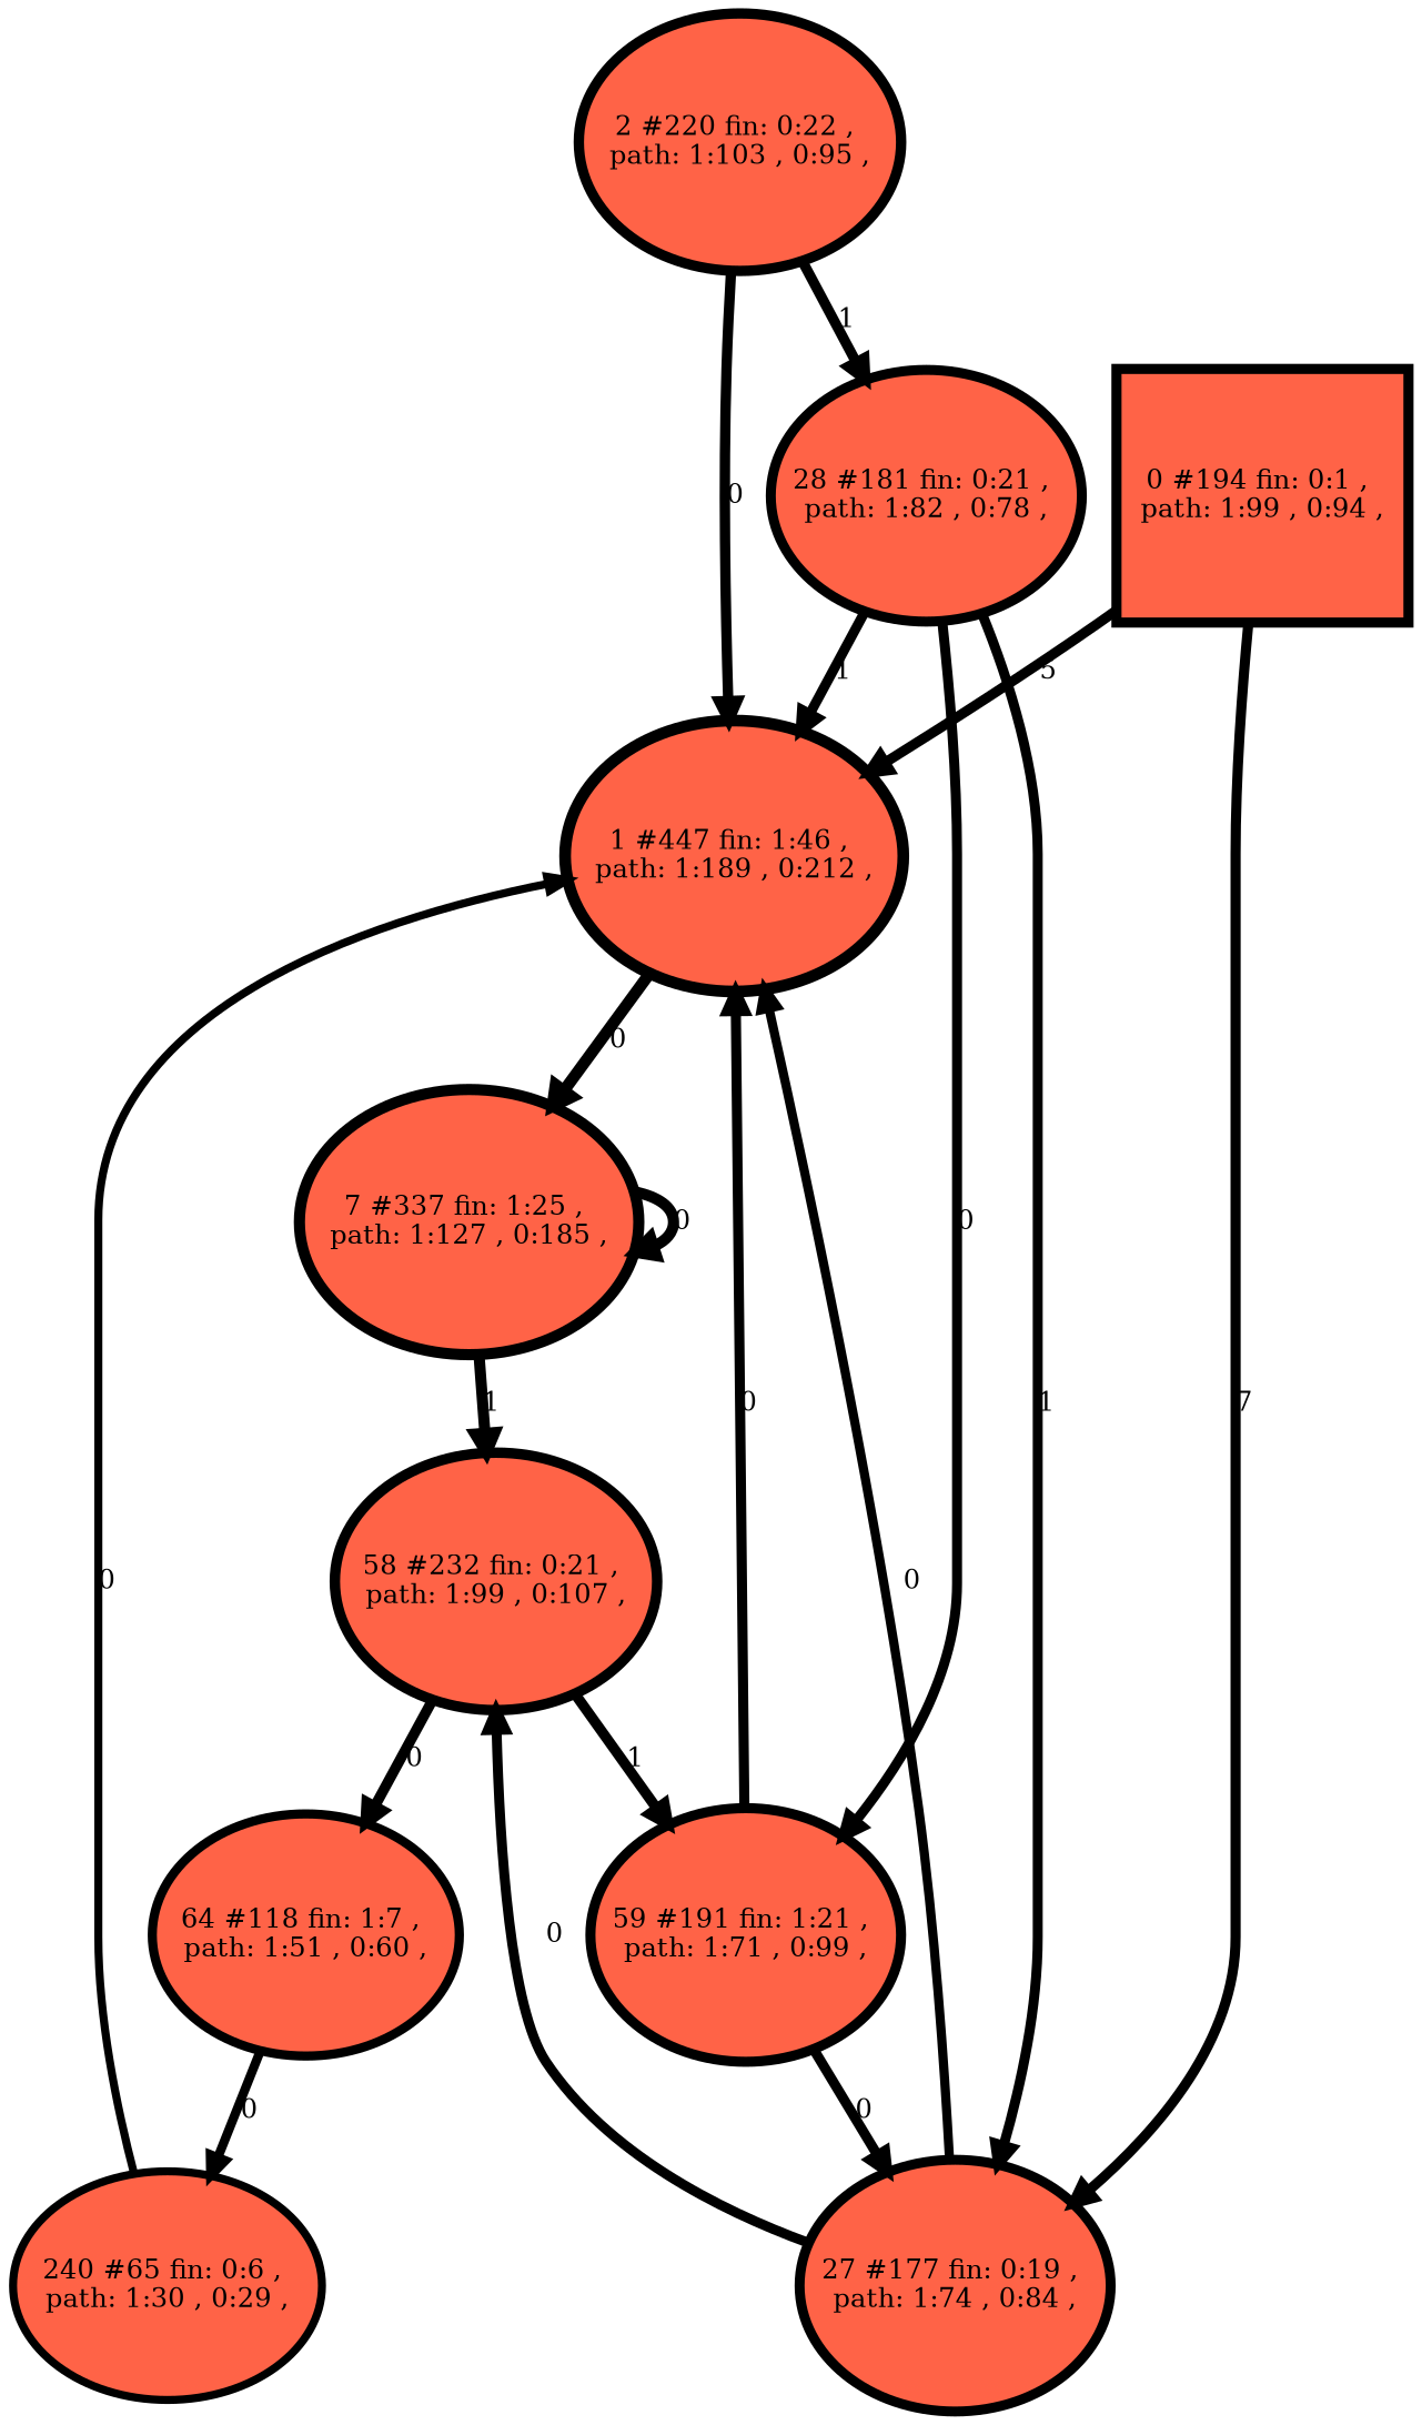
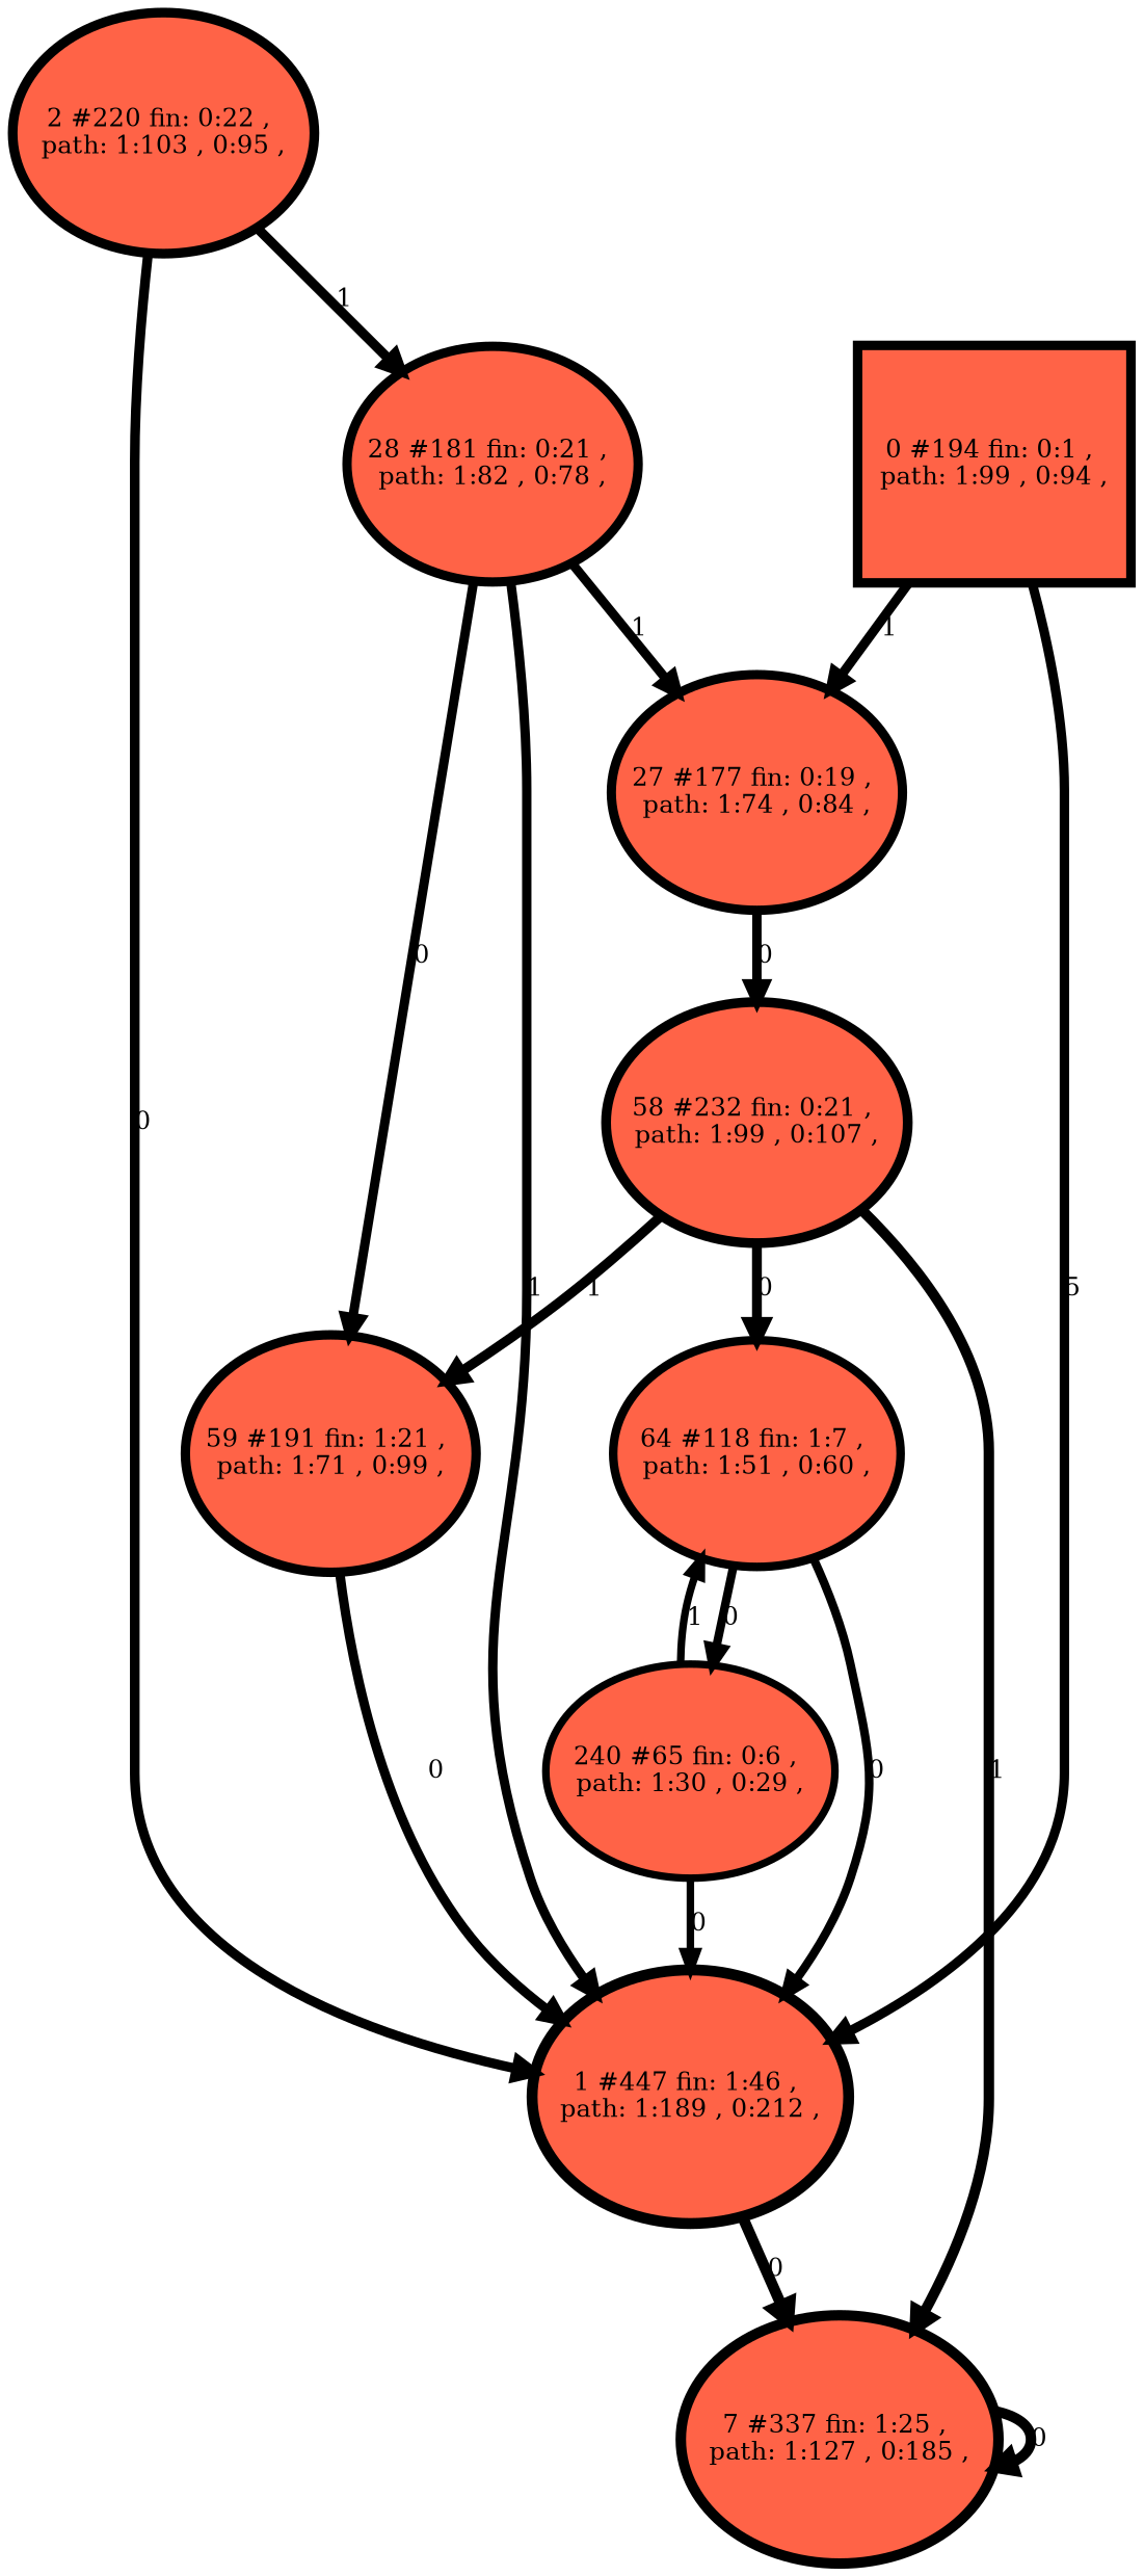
  digraph {
    node [fillcolor=tomato style=filled]
    edge [penwidth=5.273]
    n1 [height=1.83625 label="0 #194 fin: 0:1 , \n path: 1:99 , 0:94 , " penwidth=5.273 shape=box width=1.83625]
    n2 [height=1.96077 label="1 #447 fin: 1:46 , \n path: 1:189 , 0:212 , " penwidth=6.10479 width=1.96077]
    n3 [height=1.82161 label="27 #177 fin: 0:19 , \n path: 1:74 , 0:84 , " penwidth=5.18178 width=1.82161]
    n4 [height=1.92031 label="7 #337 fin: 1:25 , \n path: 1:127 , 0:185 , " penwidth=5.82305 width=1.92031]
    n5 [height=1.86424 label="58 #232 fin: 0:21 , \n path: 1:99 , 0:107 , " penwidth=5.45104 width=1.86424]
    n6 [height=1.85601 label="2 #220 fin: 0:22 , \n path: 1:103 , 0:95 , " penwidth=5.39816 width=1.85601]
    n7 [height=1.8252 label="28 #181 fin: 0:21 , \n path: 1:82 , 0:78 , " penwidth=5.20401 width=1.8252]
    n8 [height=1.75425 label="64 #118 fin: 1:7 , \n path: 1:51 , 0:60 , " penwidth=4.77912 width=1.75425]
    n9 [height=1.83378 label="59 #191 fin: 1:21 , \n path: 1:71 , 0:99 , " penwidth=5.2575 width=1.83378]
    n10 [height=1.64667 label="240 #65 fin: 0:6 , \n path: 1:30 , 0:29 , " penwidth=4.18965 width=1.64667]
    n1 -> n2 [label="5 "]
-   n1 -> n3 [label="7 "]
+   n1 -> n3 [label="1 "]
    n2 -> n4 [label="0 " penwidth=6.10479]
    n3 -> n5 [label="0 " penwidth=5.18178]
    n4 -> n4 [label="0 " penwidth=5.82305]
-   n4 -> n5 [label="1 " penwidth=5.82305]
+   n5 -> n4 [label="1 " penwidth=5.82305]
    n5 -> n8 [label="0 " penwidth=5.45104]
    n5 -> n9 [label="1 " penwidth=5.45104]
    n6 -> n2 [label="0 " penwidth=5.39816]
    n6 -> n7 [label="1 " penwidth=5.39816]
    n7 -> n2 [label="1 " penwidth=5.20401]
    n7 -> n3 [label="1 " penwidth=5.18178]
    n7 -> n9 [label="0 " penwidth=5.20401]
-   n3 -> n2 [label="0 " penwidth=4.77912]
+   n8 -> n2 [label="0 " penwidth=4.77912]
    n8 -> n10 [label="0 " penwidth=4.77912]
    n9 -> n2 [label="0 " penwidth=5.2575]
-   n9 -> n3 [label="0 " penwidth=5.2575]
    n10 -> n2 [label="0 " penwidth=4.18965]
+   n10 -> n8 [label="1 " penwidth=4.18965]
  }
